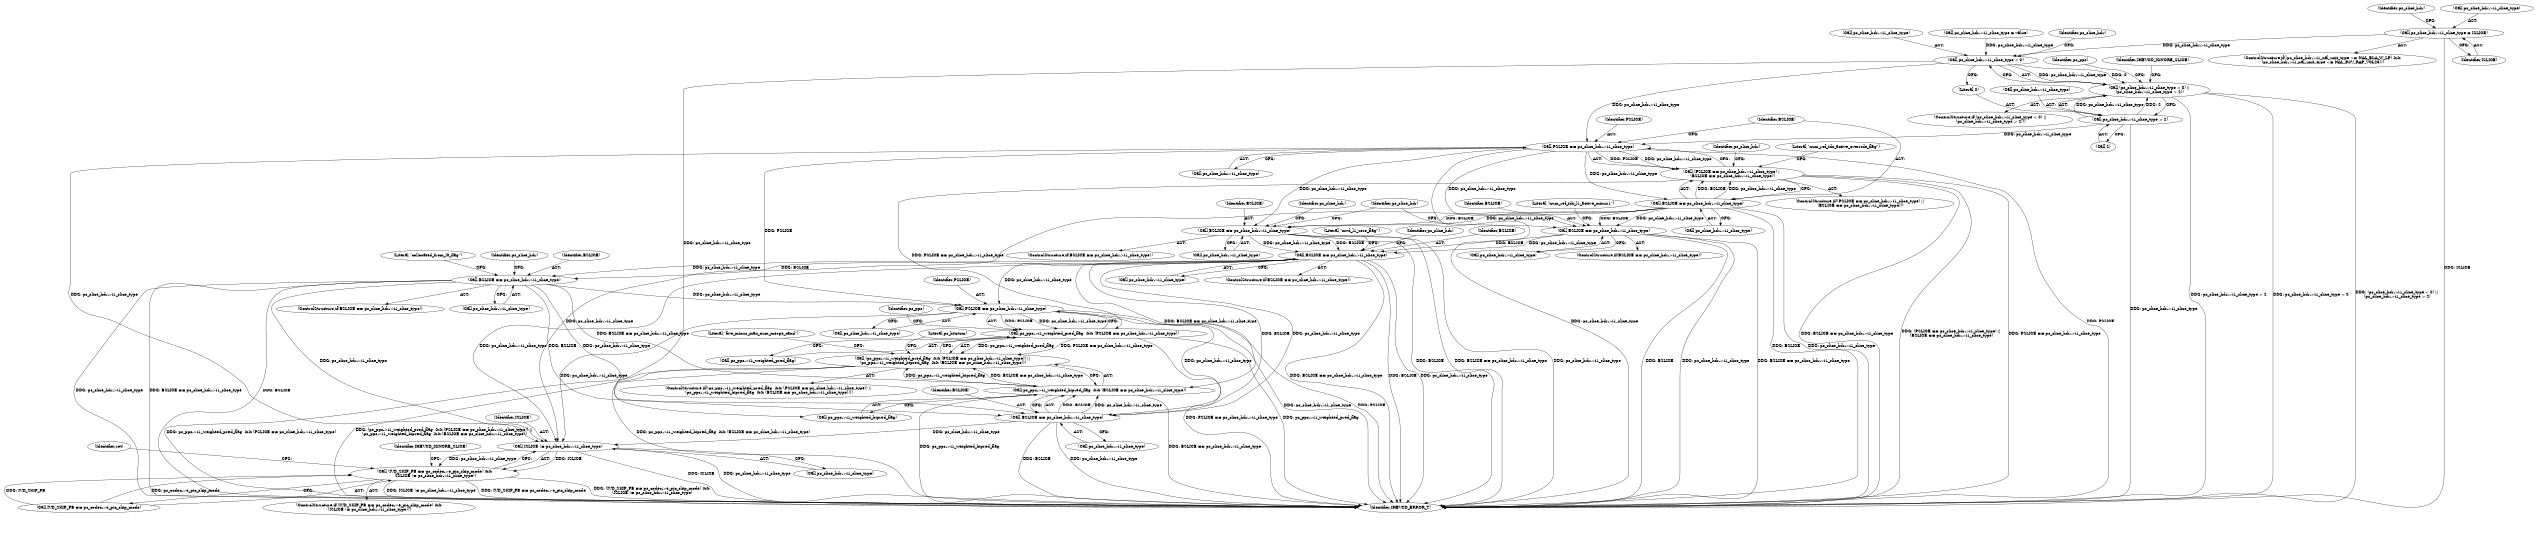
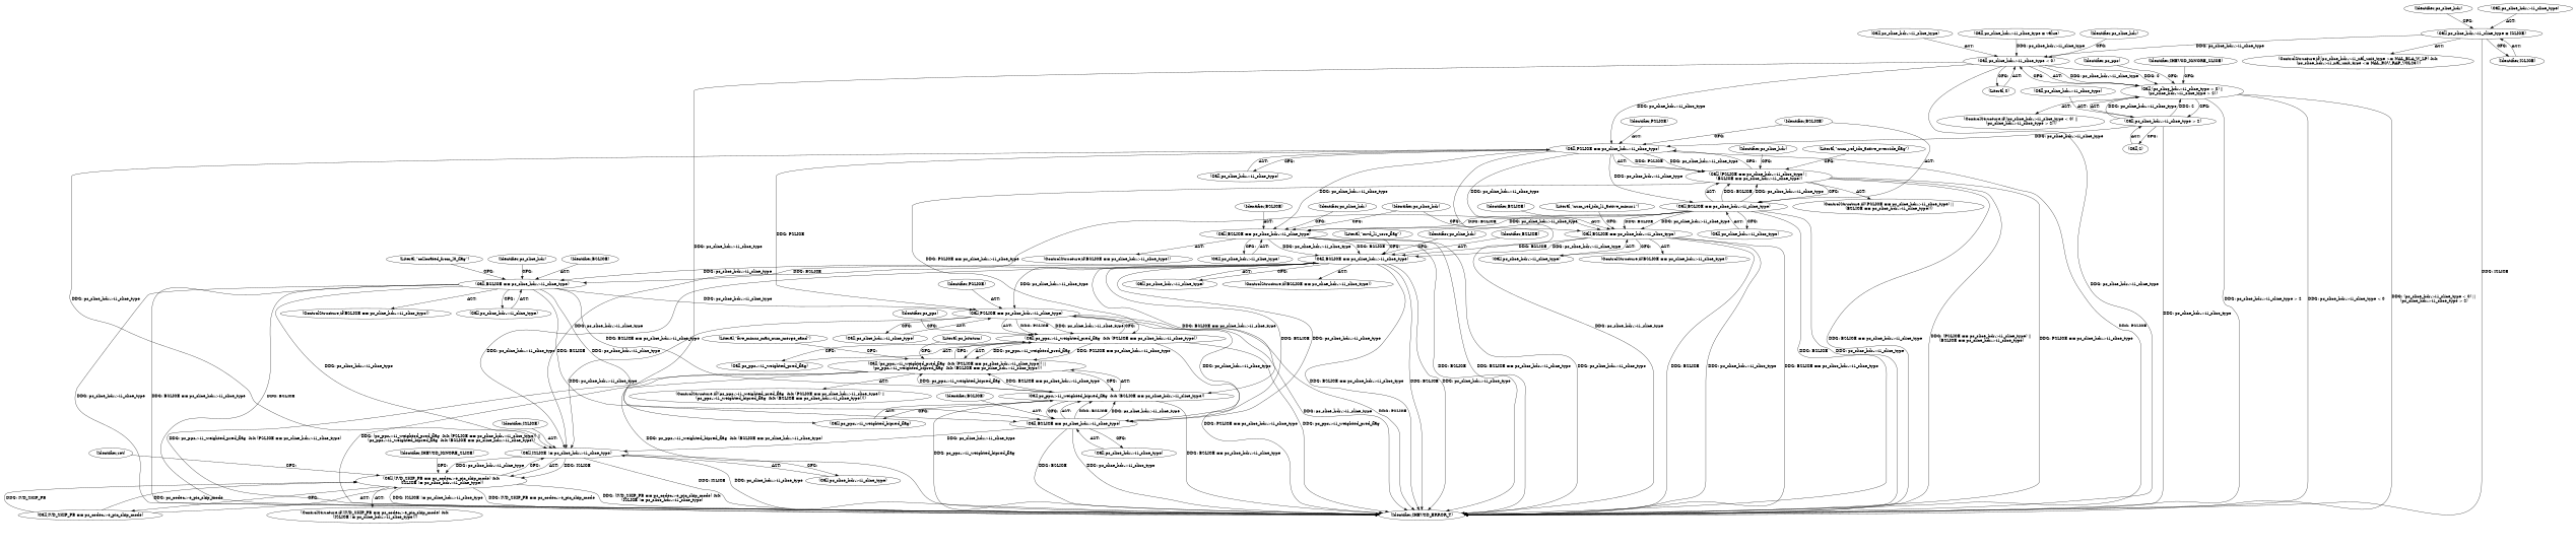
  digraph {
    n1 [label="(Call,ps_slice_hdr->i1_slice_type = ISLICE)"]
    n2 [label="(Call,ps_slice_hdr->i1_slice_type < 0)"]
    n3 [label="(Identifier,ISLICE)"]
    n4 [label="(ControlStructure,if((ps_slice_hdr->i1_nal_unit_type >= NAL_BLA_W_LP) &&\n (ps_slice_hdr->i1_nal_unit_type <= NAL_RSV_RAP_VCL23)))"]
    n5 [label="(Identifier,IHEVCD_ERROR_T)"]
    n6 [label="(Call,(ps_slice_hdr->i1_slice_type < 0) ||\n (ps_slice_hdr->i1_slice_type > 2))"]
    n7 [label="(Call,PSLICE == ps_slice_hdr->i1_slice_type)"]
    n8 [label="(Literal,0)"]
    n9 [label="(Call,ps_pps->i1_weighted_bipred_flag)"]
    n10 [label="(Call,ps_slice_hdr->i1_slice_type > 2)"]
    n11 [label="(ControlStructure,if((ps_slice_hdr->i1_slice_type < 0) ||\n (ps_slice_hdr->i1_slice_type > 2)))"]
    n12 [label="(Call,2)"]
    n13 [label="(Call,(PSLICE == ps_slice_hdr->i1_slice_type) ||\n (BSLICE == ps_slice_hdr->i1_slice_type))"]
    n14 [label="(Call,BSLICE == ps_slice_hdr->i1_slice_type)"]
    n15 [label="(Call,BSLICE == ps_slice_hdr->i1_slice_type)"]
    n16 [label="(Call,PSLICE == ps_slice_hdr->i1_slice_type)"]
    n17 [label="(Call,ISLICE != ps_slice_hdr->i1_slice_type)"]
    n18 [label="(Call,BSLICE == ps_slice_hdr->i1_slice_type)"]
    n19 [label="(Call,ps_slice_hdr->i1_slice_type)"]
    n20 [label="(Call,ps_pps->i1_weighted_pred_flag  && (PSLICE == ps_slice_hdr->i1_slice_type))"]
    n21 [label="(ControlStructure,if((PSLICE == ps_slice_hdr->i1_slice_type) ||\n (BSLICE == ps_slice_hdr->i1_slice_type)))"]
    n22 [label="(Call,ps_slice_hdr->i1_slice_type)"]
    n23 [label="(Call,BSLICE == ps_slice_hdr->i1_slice_type)"]
    n24 [label="(Call,ps_slice_hdr->i1_slice_type)"]
    n25 [label="(ControlStructure,if(BSLICE == ps_slice_hdr->i1_slice_type))"]
    n26 [label="(Call,BSLICE == ps_slice_hdr->i1_slice_type)"]
    n27 [label="(Call,ps_slice_hdr->i1_slice_type)"]
    n28 [label="(Call,(IVD_SKIP_PB == ps_codec->e_pic_skip_mode) &&\n (ISLICE != ps_slice_hdr->i1_slice_type))"]
    n29 [label="(Call,ps_slice_hdr->i1_slice_type)"]
    n30 [label="(Call,ps_slice_hdr->i1_slice_type)"]
    n31 [label="(ControlStructure,if(BSLICE == ps_slice_hdr->i1_slice_type))"]
    n32 [label="(Call,(ps_pps->i1_weighted_pred_flag  && (PSLICE == ps_slice_hdr->i1_slice_type)) ||\n (ps_pps->i1_weighted_bipred_flag  && (BSLICE == ps_slice_hdr->i1_slice_type)))"]
    n33 [label="(Call,ps_pps->i1_weighted_pred_flag)"]
    n34 [label="(Call,ps_pps->i1_weighted_bipred_flag  && (BSLICE == ps_slice_hdr->i1_slice_type))"]
    n35 [label="(ControlStructure,if((ps_pps->i1_weighted_pred_flag  && (PSLICE == ps_slice_hdr->i1_slice_type)) ||\n (ps_pps->i1_weighted_bipred_flag  && (BSLICE == ps_slice_hdr->i1_slice_type))))"]
    n36 [label="(Call,BSLICE == ps_slice_hdr->i1_slice_type)"]
    n37 [label="(Call,ps_slice_hdr->i1_slice_type)"]
    n38 [label="(ControlStructure,if(BSLICE == ps_slice_hdr->i1_slice_type))"]
    n39 [label="(ControlStructure,if(BSLICE == ps_slice_hdr->i1_slice_type))"]
    n40 [label="(Call,ps_slice_hdr->i1_slice_type)"]
    n41 [label="(Call,ps_slice_hdr->i1_slice_type)"]
    n42 [label="(Call,IVD_SKIP_PB == ps_codec->e_pic_skip_mode)"]
    n43 [label="(ControlStructure,if((IVD_SKIP_PB == ps_codec->e_pic_skip_mode) &&\n (ISLICE != ps_slice_hdr->i1_slice_type)))"]
    n44 [label="(Literal,\"five_minus_max_num_merge_cand\")"]
    n45 [label="(Identifier,ps_pps)"]
    n46 [label="(Identifier,ISLICE)"]
    n47 [label="(Identifier,PSLICE)"]
    n48 [label="(Literal,\"mvd_l1_zero_flag\")"]
    n49 [label="(Identifier,BSLICE)"]
    n50 [label="(Call,ps_slice_hdr->i1_slice_type)"]
    n51 [label="(Identifier,BSLICE)"]
    n52 [label="(Identifier,ps_slice_hdr)"]
    n53 [label="(Identifier,BSLICE)"]
    n54 [label="(Identifier,BSLICE)"]
    n55 [label="(Identifier,ps_pps)"]
    n56 [label="(Identifier,ret)"]
    n57 [label="(Identifier,ps_slice_hdr)"]
    n58 [label="(Identifier,BSLICE)"]
    n59 [label="(Identifier,IHEVCD_IGNORE_SLICE)"]
    n60 [label="(Literal,ps_bitstrm)"]
    n61 [label="(Literal,\"num_ref_idx_active_override_flag\")"]
    n62 [label="(Literal,\"num_ref_idx_l1_active_minus1\")"]
    n63 [label="(Call,ps_slice_hdr->i1_slice_type = value)"]
    n64 [label="(Identifier,ps_slice_hdr)"]
    n65 [label="(Identifier,ps_slice_hdr)"]
    n66 [label="(Identifier,ps_slice_hdr)"]
    n67 [label="(Identifier,BSLICE)"]
    n68 [label="(Identifier,ps_slice_hdr)"]
    n69 [label="(Call,ps_slice_hdr->i1_slice_type)"]
    n70 [label="(Call,ps_slice_hdr->i1_slice_type)"]
    n71 [label="(Literal,\"collocated_from_l0_flag\")"]
    n72 [label="(Identifier,IHEVCD_IGNORE_SLICE)"]
    n73 [label="(Identifier,PSLICE)"]
    n74 [label="(Identifier,ps_slice_hdr)"]
    n1 -> n2 [label="DDG: ps_slice_hdr->i1_slice_type"]
    n1 -> n3 [label="CFG: "]
    n1 -> n4 [label="AST: "]
    n1 -> n5 [label="DDG: ISLICE"]
+   n2 -> n5 [label="DDG: ps_slice_hdr->i1_slice_type"]
    n2 -> n6 [label="AST: "]
    n2 -> n6 [label="DDG: ps_slice_hdr->i1_slice_type"]
    n2 -> n6 [label="DDG: 0"]
    n2 -> n7 [label="DDG: ps_slice_hdr->i1_slice_type"]
    n2 -> n8 [label="CFG: "]
    n2 -> n9 [label="DDG: ps_slice_hdr->i1_slice_type"]
    n3 -> n1 [label="AST: "]
    n6 -> n2 [label="CFG: "]
    n6 -> n5 [label="DDG: ps_slice_hdr->i1_slice_type < 0"]
    n6 -> n5 [label="DDG: (ps_slice_hdr->i1_slice_type < 0) ||\n (ps_slice_hdr->i1_slice_type > 2)"]
    n6 -> n5 [label="DDG: ps_slice_hdr->i1_slice_type > 2"]
    n6 -> n10 [label="CFG: "]
    n6 -> n11 [label="AST: "]
    n7 -> n5 [label="DDG: ps_slice_hdr->i1_slice_type"]
    n7 -> n5 [label="DDG: PSLICE"]
    n7 -> n13 [label="AST: "]
    n7 -> n13 [label="DDG: PSLICE"]
    n7 -> n13 [label="DDG: ps_slice_hdr->i1_slice_type"]
    n7 -> n14 [label="DDG: ps_slice_hdr->i1_slice_type"]
    n7 -> n15 [label="DDG: ps_slice_hdr->i1_slice_type"]
    n7 -> n16 [label="DDG: PSLICE"]
    n7 -> n17 [label="DDG: ps_slice_hdr->i1_slice_type"]
    n7 -> n18 [label="DDG: ps_slice_hdr->i1_slice_type"]
    n7 -> n19 [label="CFG: "]
-   n8 -> n10 [label="AST: "]
+   n8 -> n2 [label="AST: "]
    n9 -> n34 [label="AST: "]
    n10 -> n5 [label="DDG: ps_slice_hdr->i1_slice_type"]
    n10 -> n6 [label="AST: "]
    n10 -> n6 [label="DDG: ps_slice_hdr->i1_slice_type"]
    n10 -> n6 [label="DDG: 2"]
    n10 -> n7 [label="DDG: ps_slice_hdr->i1_slice_type"]
    n10 -> n12 [label="CFG: "]
    n12 -> n10 [label="AST: "]
    n13 -> n5 [label="DDG: BSLICE == ps_slice_hdr->i1_slice_type"]
    n13 -> n5 [label="DDG: (PSLICE == ps_slice_hdr->i1_slice_type) ||\n (BSLICE == ps_slice_hdr->i1_slice_type)"]
    n13 -> n5 [label="DDG: PSLICE == ps_slice_hdr->i1_slice_type"]
    n13 -> n7 [label="CFG: "]
    n13 -> n14 [label="CFG: "]
    n13 -> n20 [label="DDG: PSLICE == ps_slice_hdr->i1_slice_type"]
    n13 -> n21 [label="AST: "]
    n14 -> n5 [label="DDG: ps_slice_hdr->i1_slice_type"]
    n14 -> n5 [label="DDG: BSLICE"]
    n14 -> n13 [label="AST: "]
    n14 -> n13 [label="DDG: BSLICE"]
    n14 -> n13 [label="DDG: ps_slice_hdr->i1_slice_type"]
    n14 -> n15 [label="DDG: BSLICE"]
    n14 -> n15 [label="DDG: ps_slice_hdr->i1_slice_type"]
    n14 -> n17 [label="DDG: ps_slice_hdr->i1_slice_type"]
    n14 -> n18 [label="DDG: BSLICE"]
    n14 -> n18 [label="DDG: ps_slice_hdr->i1_slice_type"]
    n14 -> n22 [label="CFG: "]
    n15 -> n5 [label="DDG: BSLICE"]
    n15 -> n5 [label="DDG: ps_slice_hdr->i1_slice_type"]
    n15 -> n5 [label="DDG: BSLICE == ps_slice_hdr->i1_slice_type"]
    n15 -> n23 [label="DDG: BSLICE"]
    n15 -> n23 [label="DDG: ps_slice_hdr->i1_slice_type"]
    n15 -> n24 [label="CFG: "]
    n15 -> n25 [label="AST: "]
    n16 -> n5 [label="DDG: ps_slice_hdr->i1_slice_type"]
    n16 -> n5 [label="DDG: PSLICE"]
    n16 -> n17 [label="DDG: ps_slice_hdr->i1_slice_type"]
    n16 -> n20 [label="AST: "]
    n16 -> n20 [label="DDG: PSLICE"]
    n16 -> n20 [label="DDG: ps_slice_hdr->i1_slice_type"]
    n16 -> n26 [label="DDG: ps_slice_hdr->i1_slice_type"]
    n16 -> n27 [label="CFG: "]
    n17 -> n5 [label="DDG: ISLICE"]
    n17 -> n5 [label="DDG: ps_slice_hdr->i1_slice_type"]
    n17 -> n28 [label="AST: "]
    n17 -> n28 [label="DDG: ISLICE"]
    n17 -> n28 [label="DDG: ps_slice_hdr->i1_slice_type"]
    n17 -> n29 [label="CFG: "]
    n18 -> n5 [label="DDG: BSLICE == ps_slice_hdr->i1_slice_type"]
    n18 -> n5 [label="DDG: ps_slice_hdr->i1_slice_type"]
    n18 -> n5 [label="DDG: BSLICE"]
    n18 -> n23 [label="DDG: BSLICE"]
    n18 -> n23 [label="DDG: ps_slice_hdr->i1_slice_type"]
    n18 -> n30 [label="CFG: "]
    n18 -> n31 [label="AST: "]
    n19 -> n7 [label="AST: "]
    n20 -> n5 [label="DDG: PSLICE == ps_slice_hdr->i1_slice_type"]
    n20 -> n5 [label="DDG: ps_pps->i1_weighted_pred_flag"]
    n20 -> n16 [label="CFG: "]
    n20 -> n32 [label="AST: "]
    n20 -> n32 [label="DDG: ps_pps->i1_weighted_pred_flag"]
    n20 -> n32 [label="DDG: PSLICE == ps_slice_hdr->i1_slice_type"]
    n20 -> n33 [label="CFG: "]
    n22 -> n14 [label="AST: "]
    n23 -> n5 [label="DDG: BSLICE == ps_slice_hdr->i1_slice_type"]
    n23 -> n5 [label="DDG: BSLICE"]
    n23 -> n5 [label="DDG: ps_slice_hdr->i1_slice_type"]
    n23 -> n16 [label="DDG: ps_slice_hdr->i1_slice_type"]
    n23 -> n17 [label="DDG: ps_slice_hdr->i1_slice_type"]
    n23 -> n26 [label="DDG: BSLICE"]
    n23 -> n26 [label="DDG: ps_slice_hdr->i1_slice_type"]
    n23 -> n34 [label="DDG: BSLICE == ps_slice_hdr->i1_slice_type"]
    n23 -> n36 [label="DDG: BSLICE"]
    n23 -> n36 [label="DDG: ps_slice_hdr->i1_slice_type"]
    n23 -> n37 [label="CFG: "]
    n23 -> n38 [label="AST: "]
    n24 -> n15 [label="AST: "]
    n26 -> n5 [label="DDG: BSLICE"]
    n26 -> n5 [label="DDG: ps_slice_hdr->i1_slice_type"]
    n26 -> n17 [label="DDG: ps_slice_hdr->i1_slice_type"]
    n26 -> n34 [label="AST: "]
    n26 -> n34 [label="DDG: BSLICE"]
    n26 -> n34 [label="DDG: ps_slice_hdr->i1_slice_type"]
    n26 -> n41 [label="CFG: "]
    n27 -> n16 [label="AST: "]
    n28 -> n5 [label="DDG: (IVD_SKIP_PB == ps_codec->e_pic_skip_mode) &&\n (ISLICE != ps_slice_hdr->i1_slice_type)"]
    n28 -> n5 [label="DDG: ISLICE != ps_slice_hdr->i1_slice_type"]
    n28 -> n5 [label="DDG: IVD_SKIP_PB == ps_codec->e_pic_skip_mode"]
    n28 -> n17 [label="CFG: "]
    n28 -> n42 [label="CFG: "]
    n28 -> n43 [label="AST: "]
    n29 -> n17 [label="AST: "]
    n30 -> n18 [label="AST: "]
    n32 -> n5 [label="DDG: ps_pps->i1_weighted_pred_flag  && (PSLICE == ps_slice_hdr->i1_slice_type)"]
    n32 -> n5 [label="DDG: (ps_pps->i1_weighted_pred_flag  && (PSLICE == ps_slice_hdr->i1_slice_type)) ||\n (ps_pps->i1_weighted_bipred_flag  && (BSLICE == ps_slice_hdr->i1_slice_type))"]
    n32 -> n5 [label="DDG: ps_pps->i1_weighted_bipred_flag  && (BSLICE == ps_slice_hdr->i1_slice_type)"]
    n32 -> n20 [label="CFG: "]
    n32 -> n34 [label="CFG: "]
    n32 -> n35 [label="AST: "]
    n33 -> n20 [label="AST: "]
    n34 -> n5 [label="DDG: ps_pps->i1_weighted_bipred_flag"]
    n34 -> n5 [label="DDG: BSLICE == ps_slice_hdr->i1_slice_type"]
    n34 -> n9 [label="CFG: "]
    n34 -> n26 [label="CFG: "]
    n34 -> n32 [label="AST: "]
    n34 -> n32 [label="DDG: ps_pps->i1_weighted_bipred_flag"]
    n34 -> n32 [label="DDG: BSLICE == ps_slice_hdr->i1_slice_type"]
    n36 -> n5 [label="DDG: ps_slice_hdr->i1_slice_type"]
    n36 -> n5 [label="DDG: BSLICE == ps_slice_hdr->i1_slice_type"]
    n36 -> n5 [label="DDG: BSLICE"]
    n36 -> n16 [label="DDG: ps_slice_hdr->i1_slice_type"]
    n36 -> n17 [label="DDG: ps_slice_hdr->i1_slice_type"]
    n36 -> n26 [label="DDG: BSLICE"]
    n36 -> n26 [label="DDG: ps_slice_hdr->i1_slice_type"]
    n36 -> n34 [label="DDG: BSLICE == ps_slice_hdr->i1_slice_type"]
    n36 -> n39 [label="AST: "]
    n36 -> n40 [label="CFG: "]
    n37 -> n23 [label="AST: "]
    n40 -> n36 [label="AST: "]
    n41 -> n26 [label="AST: "]
    n42 -> n28 [label="AST: "]
    n42 -> n28 [label="DDG: IVD_SKIP_PB"]
    n42 -> n28 [label="DDG: ps_codec->e_pic_skip_mode"]
    n44 -> n32 [label="CFG: "]
    n45 -> n20 [label="CFG: "]
    n46 -> n17 [label="AST: "]
    n47 -> n7 [label="AST: "]
    n48 -> n23 [label="CFG: "]
    n49 -> n26 [label="AST: "]
    n50 -> n2 [label="AST: "]
    n51 -> n18 [label="AST: "]
    n52 -> n23 [label="CFG: "]
    n53 -> n23 [label="AST: "]
    n54 -> n15 [label="AST: "]
    n55 -> n6 [label="CFG: "]
    n56 -> n28 [label="CFG: "]
    n57 -> n36 [label="CFG: "]
    n58 -> n7 [label="CFG: "]
    n58 -> n14 [label="AST: "]
    n59 -> n28 [label="CFG: "]
    n60 -> n32 [label="CFG: "]
    n61 -> n13 [label="CFG: "]
    n62 -> n15 [label="CFG: "]
    n63 -> n2 [label="DDG: ps_slice_hdr->i1_slice_type"]
    n64 -> n1 [label="CFG: "]
    n65 -> n2 [label="CFG: "]
    n66 -> n15 [label="CFG: "]
    n66 -> n18 [label="CFG: "]
    n67 -> n36 [label="AST: "]
    n68 -> n18 [label="CFG: "]
    n69 -> n1 [label="AST: "]
    n70 -> n10 [label="AST: "]
    n71 -> n36 [label="CFG: "]
    n72 -> n6 [label="CFG: "]
    n73 -> n16 [label="AST: "]
    n74 -> n13 [label="CFG: "]
  }
